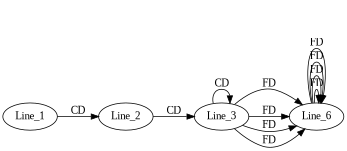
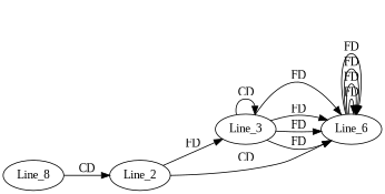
  digraph {
    fontname="Liberation Serif"
    rankdir=LR
    node [fontname="Liberation Serif"]
    edge [fontname="Liberation Serif"]
-   Line_1
+   Line_1 [label=Line_8]
    Line_2
    Line_3
    n4 [label=Line_6]
    Line_1 -> Line_2 [label=CD]
-   Line_2 -> Line_3 [label=CD]
+   Line_2 -> Line_3 [label=FD]
+   Line_2 -> n4 [label=CD]
    Line_3 -> Line_3 [label=CD]
    Line_3 -> n4 [label=FD]
    Line_3 -> n4 [label=FD]
    Line_3 -> n4 [label=FD]
    Line_3 -> n4 [label=FD]
    n4 -> n4 [label=FD]
    n4 -> n4 [label=FD]
    n4 -> n4 [label=FD]
    n4 -> n4 [label=FD]
  }
